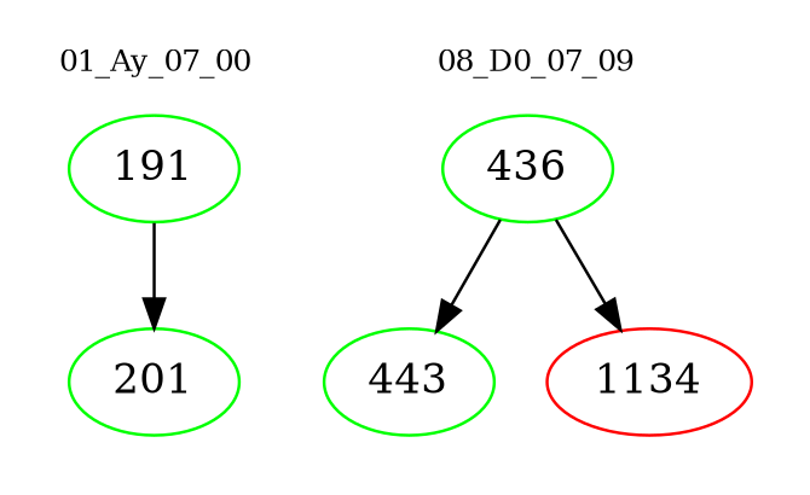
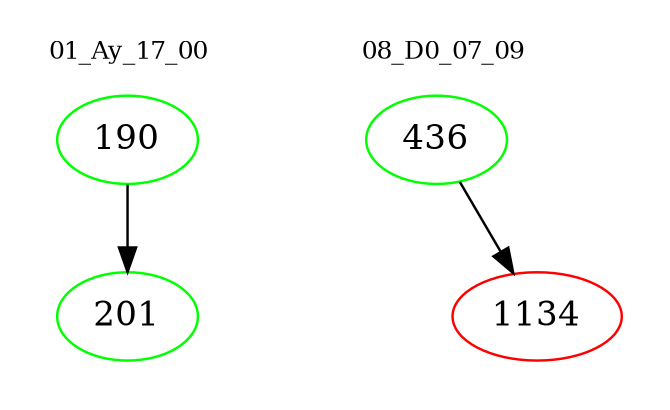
  digraph {
    node [color=green]
    edge [color=black]
-   n1 [label=191]
+   n1 [label=190]
    n2 [label=201]
    n3 [label=436]
-   n4 [label=443]
    n5 [color=red label=1134]
    subgraph cluster_1 {
      color=white
      fontsize=10
-     label="01_Ay_07_00"
+     label="01_Ay_17_00"
      n1
      n2
    }
    subgraph cluster_2 {
      color=white
      fontsize=10
      label="08_D0_07_09"
      n3
-     n4
      n5
    }
    n1 -> n2
-   n3 -> n4
    n3 -> n5
  }
